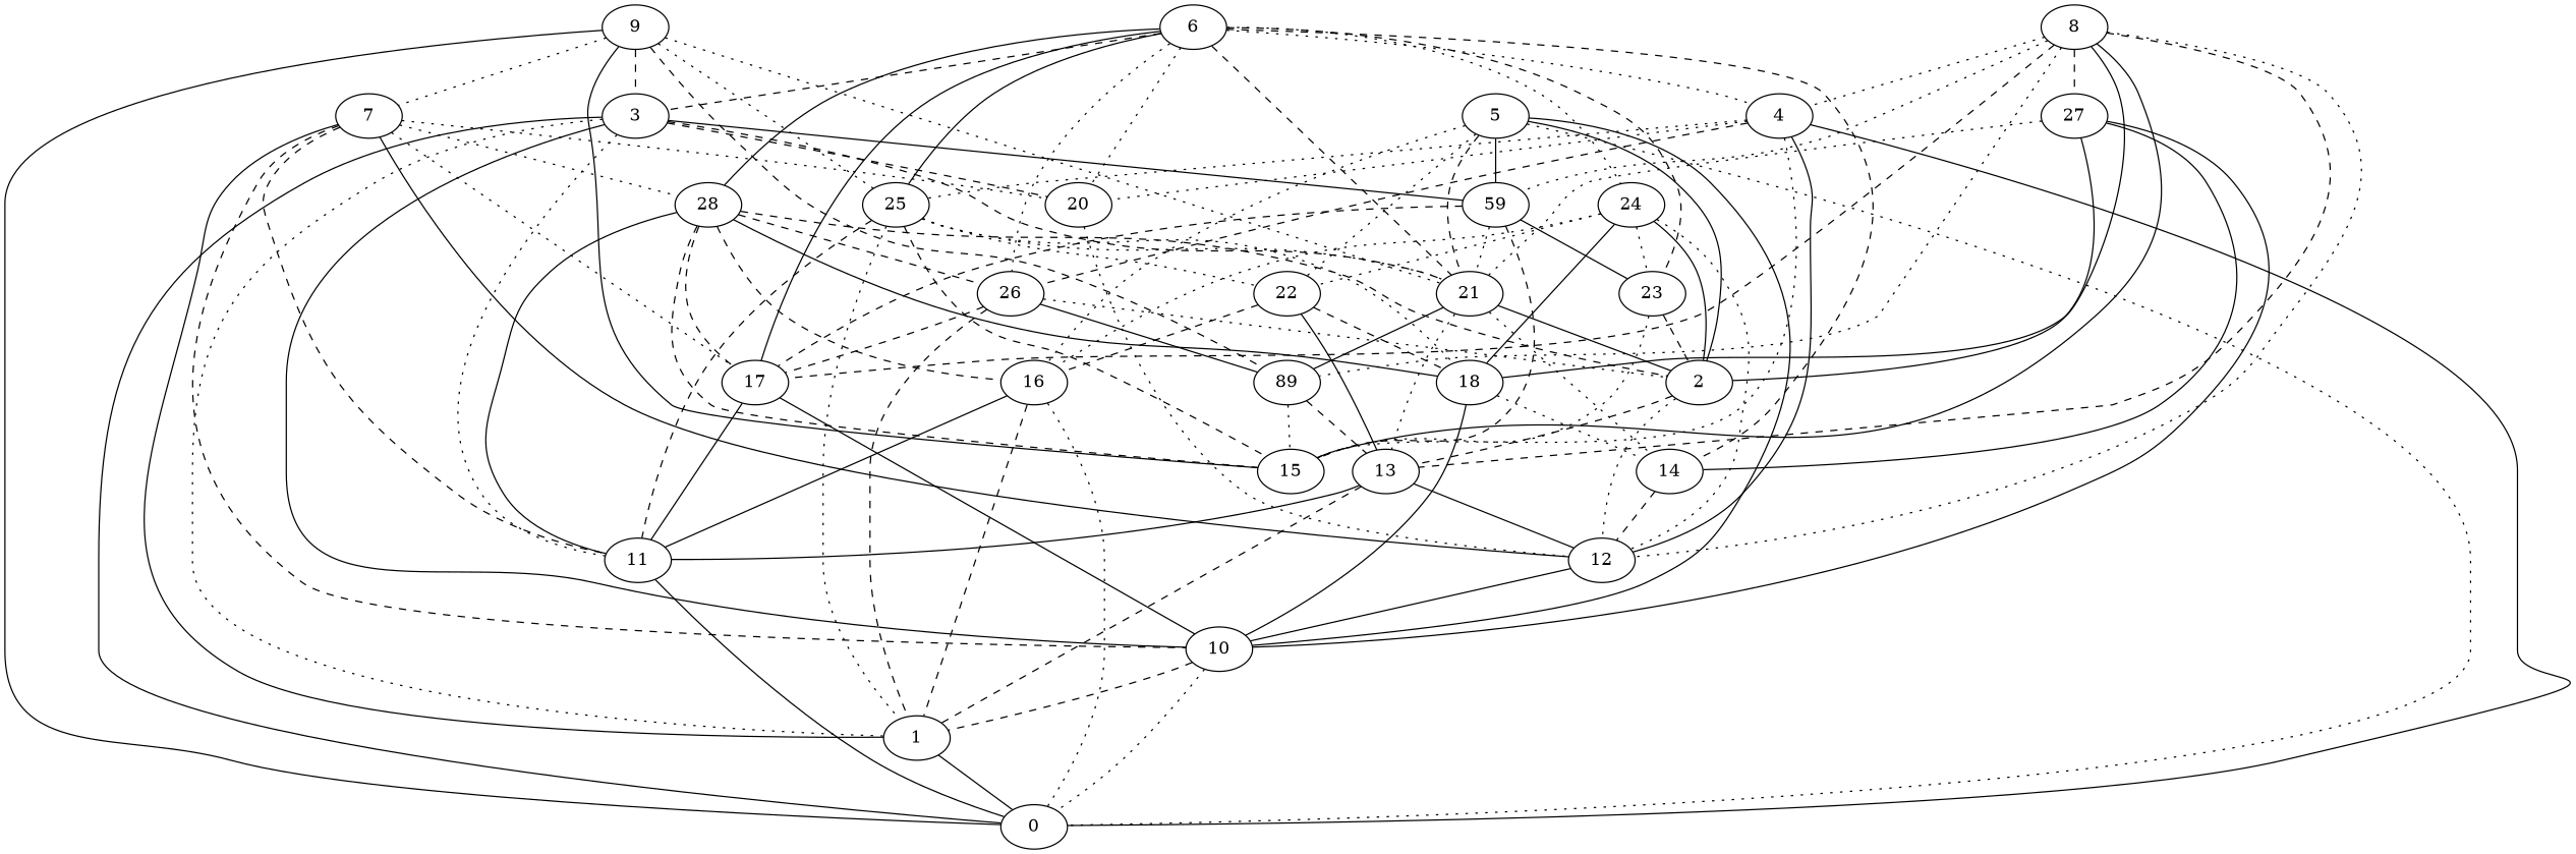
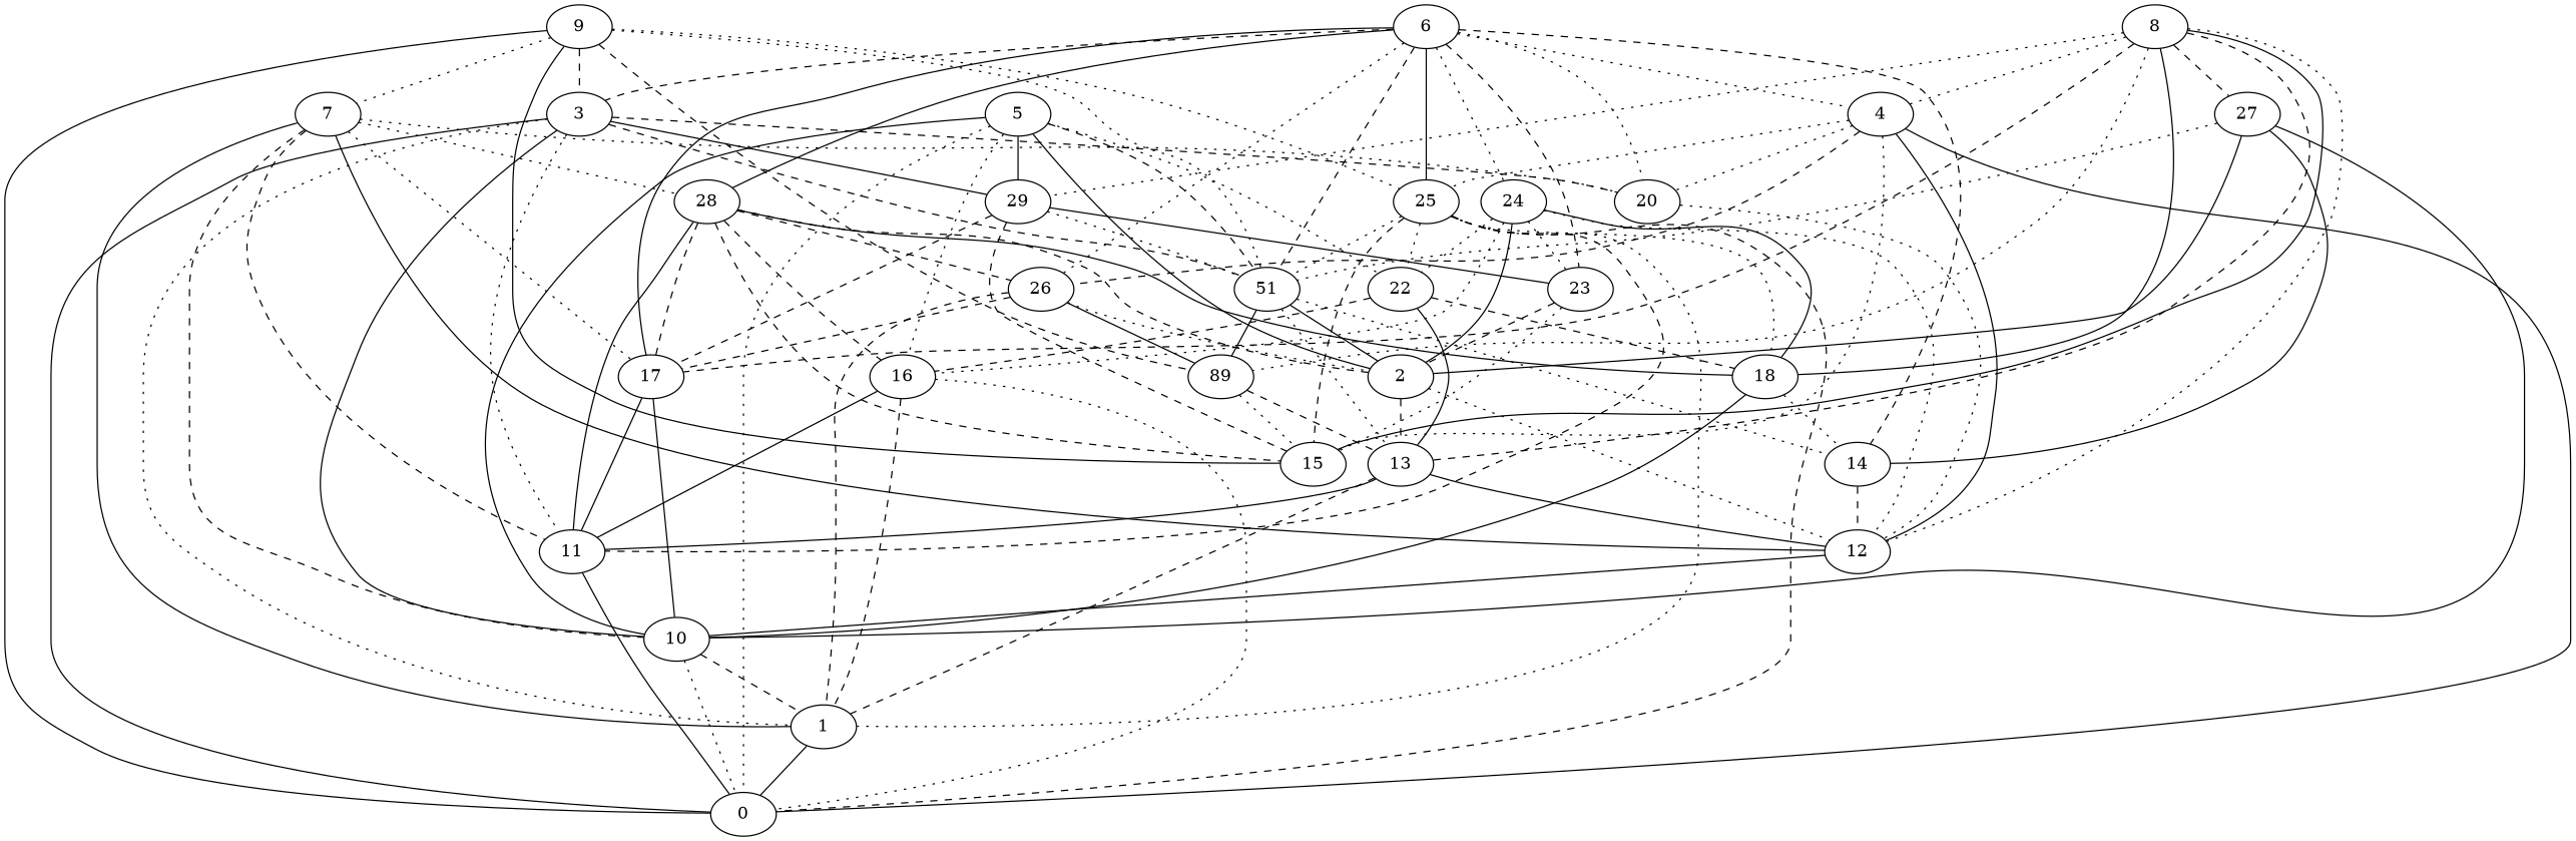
  digraph {
    edge [color=black dir=none style=dotted]
    27
-   21
+   21 [label=51]
    10
    14
    2
    13
    n7 [label=89]
    0
    1
    9
    15
    25
    7
    4
    3
    22
    18
    11
    16
    17
    12
    20
    28
-   29 [label=59]
+   29
    23
    8
    26
    6
    24
    5
    subgraph sub_1 {
      27
      21
      10
      14
      2
      13
      n7
      0
      1
      9
      15
      25
      7
      4
      3
      22
      18
      11
      16
      17
      12
      20
      28
      29
      23
      8
      26
      6
      24
      5
    }
    27 -> 21
    27 -> 10 [style=solid]
    27 -> 14 [style=solid]
    27 -> 2 [style=solid]
    21 -> 14
    21 -> 2 [style=solid]
    21 -> 13
    21 -> n7 [style=solid]
    10 -> 0
    10 -> 1 [style=dashed]
    14 -> 12 [style=dashed]
    2 -> 13 [style=dashed]
    2 -> 12
    13 -> 1 [style=dashed]
    13 -> 11 [style=solid]
    13 -> 12 [style=solid]
    n7 -> 13 [style=dashed]
    n7 -> 15
    1 -> 0 [style=solid]
    9 -> 21
    9 -> n7 [style=dashed]
    9 -> 0 [style=solid]
    9 -> 15 [style=solid]
    9 -> 25
    9 -> 7
    9 -> 3 [style=dashed]
    25 -> 21
+   25 -> 0 [style=dashed]
    25 -> 1
    25 -> 15 [style=dashed]
    25 -> 22
    25 -> 18
    25 -> 11 [style=dashed]
    7 -> 10 [style=dashed]
    7 -> 1 [style=solid]
    7 -> 11 [style=dashed]
    7 -> 17
    7 -> 12 [style=solid]
    7 -> 20
    7 -> 28
    4 -> 0 [style=solid]
    4 -> 15
    4 -> 25
    4 -> 12 [style=solid]
    4 -> 20
    4 -> 26 [style=dashed]
    3 -> 21 [style=dashed]
    3 -> 10 [style=solid]
    3 -> 0 [style=solid]
    3 -> 1
    3 -> 11
    3 -> 20 [style=dashed]
    3 -> 29 [style=solid]
    22 -> 13 [style=solid]
    22 -> 18 [style=dashed]
    22 -> 16 [style=dashed]
    18 -> 10 [style=solid]
    18 -> 14
    11 -> 0 [style=solid]
    16 -> 0
    16 -> 1 [style=dashed]
    16 -> 11 [style=solid]
    17 -> 10 [style=solid]
    17 -> 11 [style=solid]
    12 -> 10 [style=solid]
    20 -> 12
    28 -> 2 [style=dashed]
    28 -> 15 [style=dashed]
    28 -> 18 [style=solid]
    28 -> 11 [style=solid]
    28 -> 16 [style=dashed]
    28 -> 17 [style=dashed]
    28 -> 26 [style=dashed]
    29 -> 21
    29 -> 15 [style=dashed]
    29 -> 17 [style=dashed]
    29 -> 23 [style=solid]
    23 -> 2 [style=dashed]
    23 -> 15
    8 -> 27 [style=dashed]
    8 -> 13 [style=dashed]
    8 -> n7
    8 -> 15 [style=solid]
    8 -> 4
    8 -> 18 [style=solid]
    8 -> 17 [style=dashed]
    8 -> 12
    8 -> 29
    26 -> 2
    26 -> n7 [style=solid]
    26 -> 1 [style=dashed]
    26 -> 17 [style=dashed]
    6 -> 21 [style=dashed]
    6 -> 14 [style=dashed]
    6 -> 25 [style=solid]
    6 -> 4
    6 -> 3 [style=dashed]
    6 -> 17 [style=solid]
    6 -> 20
    6 -> 28 [style=solid]
    6 -> 23 [style=dashed]
    6 -> 26
    6 -> 24
    24 -> 2 [style=solid]
    24 -> 22
    24 -> 18 [style=solid]
    24 -> 16
    24 -> 12
    24 -> 23
    5 -> 21 [style=dashed]
    5 -> 10 [style=solid]
    5 -> 2 [style=solid]
    5 -> 0
    5 -> 22
    5 -> 16
    5 -> 29 [style=solid]
  }
